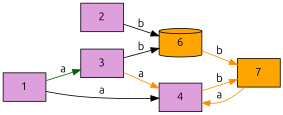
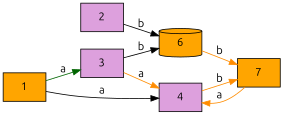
  strict digraph {
    fontname=Ubuntu
    rankdir=LR
    node [fillcolor=plum fontname=Ubuntu shape=box style=filled]
    edge [color=darkorange fontname=Ubuntu]
    3
    4
    6 [fillcolor=orange shape=cylinder]
    7 [fillcolor=orange]
-   1
+   1 [fillcolor=orange]
    2
    3 -> 4 [label=a]
    3 -> 6 [color=black label=b]
    4 -> 7 [label=b]
    6 -> 7 [label=b]
    7 -> 4 [label=a]
    1 -> 3 [color=darkgreen label=a]
    1 -> 4 [color=black label=a]
    2 -> 6 [color=black label=b]
  }
